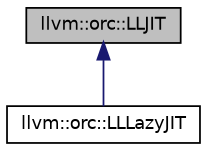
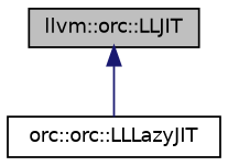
  digraph {
    node [color=black fontname=Helvetica fontsize=10 shape=record]
    n1 [fillcolor=grey75 fontcolor=black height=0.2 label="llvm::orc::LLJIT" style=filled width=0.4]
-   n2 [height=0.2 label="llvm::orc::LLLazyJIT" width=0.4]
+   n2 [height=0.2 label="orc::orc::LLLazyJIT" width=0.4]
    n1 -> n2 [color=midnightblue dir=back fontname=Helvetica fontsize=10 labelfontname=Helvetica labelfontsize=10 style=solid]
  }
